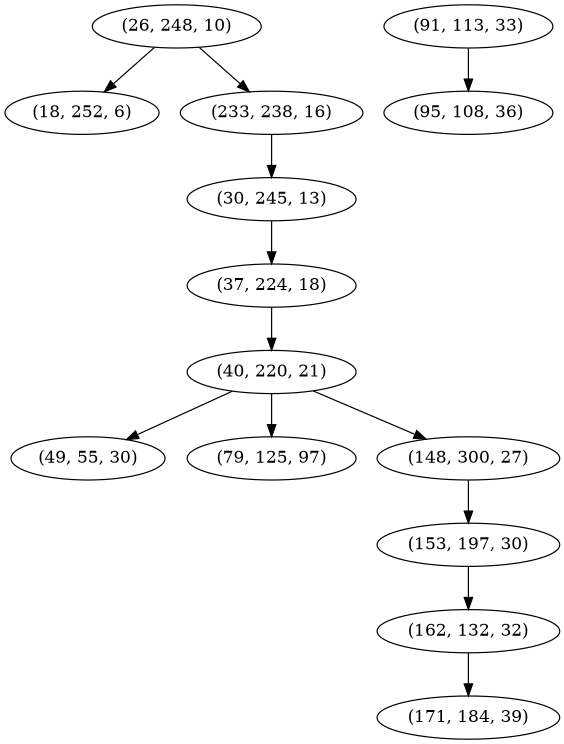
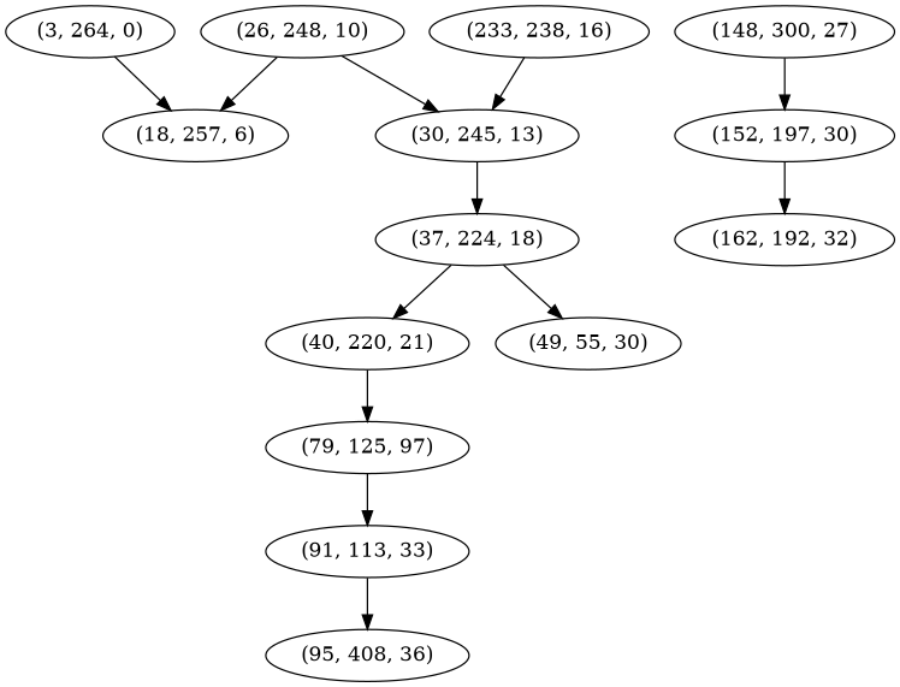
  digraph {
-   "(18, 252, 6)"
+   "(3, 264, 0)"
+   "(18, 252, 6)" [label="(18, 257, 6)"]
    "(26, 248, 10)"
    "(30, 245, 13)"
    "(37, 224, 18)"
    "(40, 220, 21)"
    "(233, 238, 16)"
    "(49, 55, 30)"
    n9 [label="(79, 125, 97)"]
    n10 [label="(148, 300, 27)"]
    "(91, 113, 33)"
-   "(152, 197, 30)" [label="(153, 197, 30)"]
-   "(95, 108, 36)"
-   "(162, 192, 32)" [label="(162, 132, 32)"]
-   "(171, 184, 39)"
+   "(152, 197, 30)"
+   "(95, 108, 36)" [label="(95, 408, 36)"]
+   "(162, 192, 32)"
+   "(3, 264, 0)" -> "(18, 252, 6)"
    "(26, 248, 10)" -> "(18, 252, 6)"
-   "(26, 248, 10)" -> "(233, 238, 16)"
+   "(26, 248, 10)" -> "(30, 245, 13)"
    "(30, 245, 13)" -> "(37, 224, 18)"
    "(37, 224, 18)" -> "(40, 220, 21)"
-   "(40, 220, 21)" -> "(49, 55, 30)"
+   "(37, 224, 18)" -> "(49, 55, 30)"
    "(40, 220, 21)" -> n9
-   "(40, 220, 21)" -> n10
    "(233, 238, 16)" -> "(30, 245, 13)"
+   n9 -> "(91, 113, 33)"
    n10 -> "(152, 197, 30)"
    "(91, 113, 33)" -> "(95, 108, 36)"
    "(152, 197, 30)" -> "(162, 192, 32)"
-   "(162, 192, 32)" -> "(171, 184, 39)"
  }
